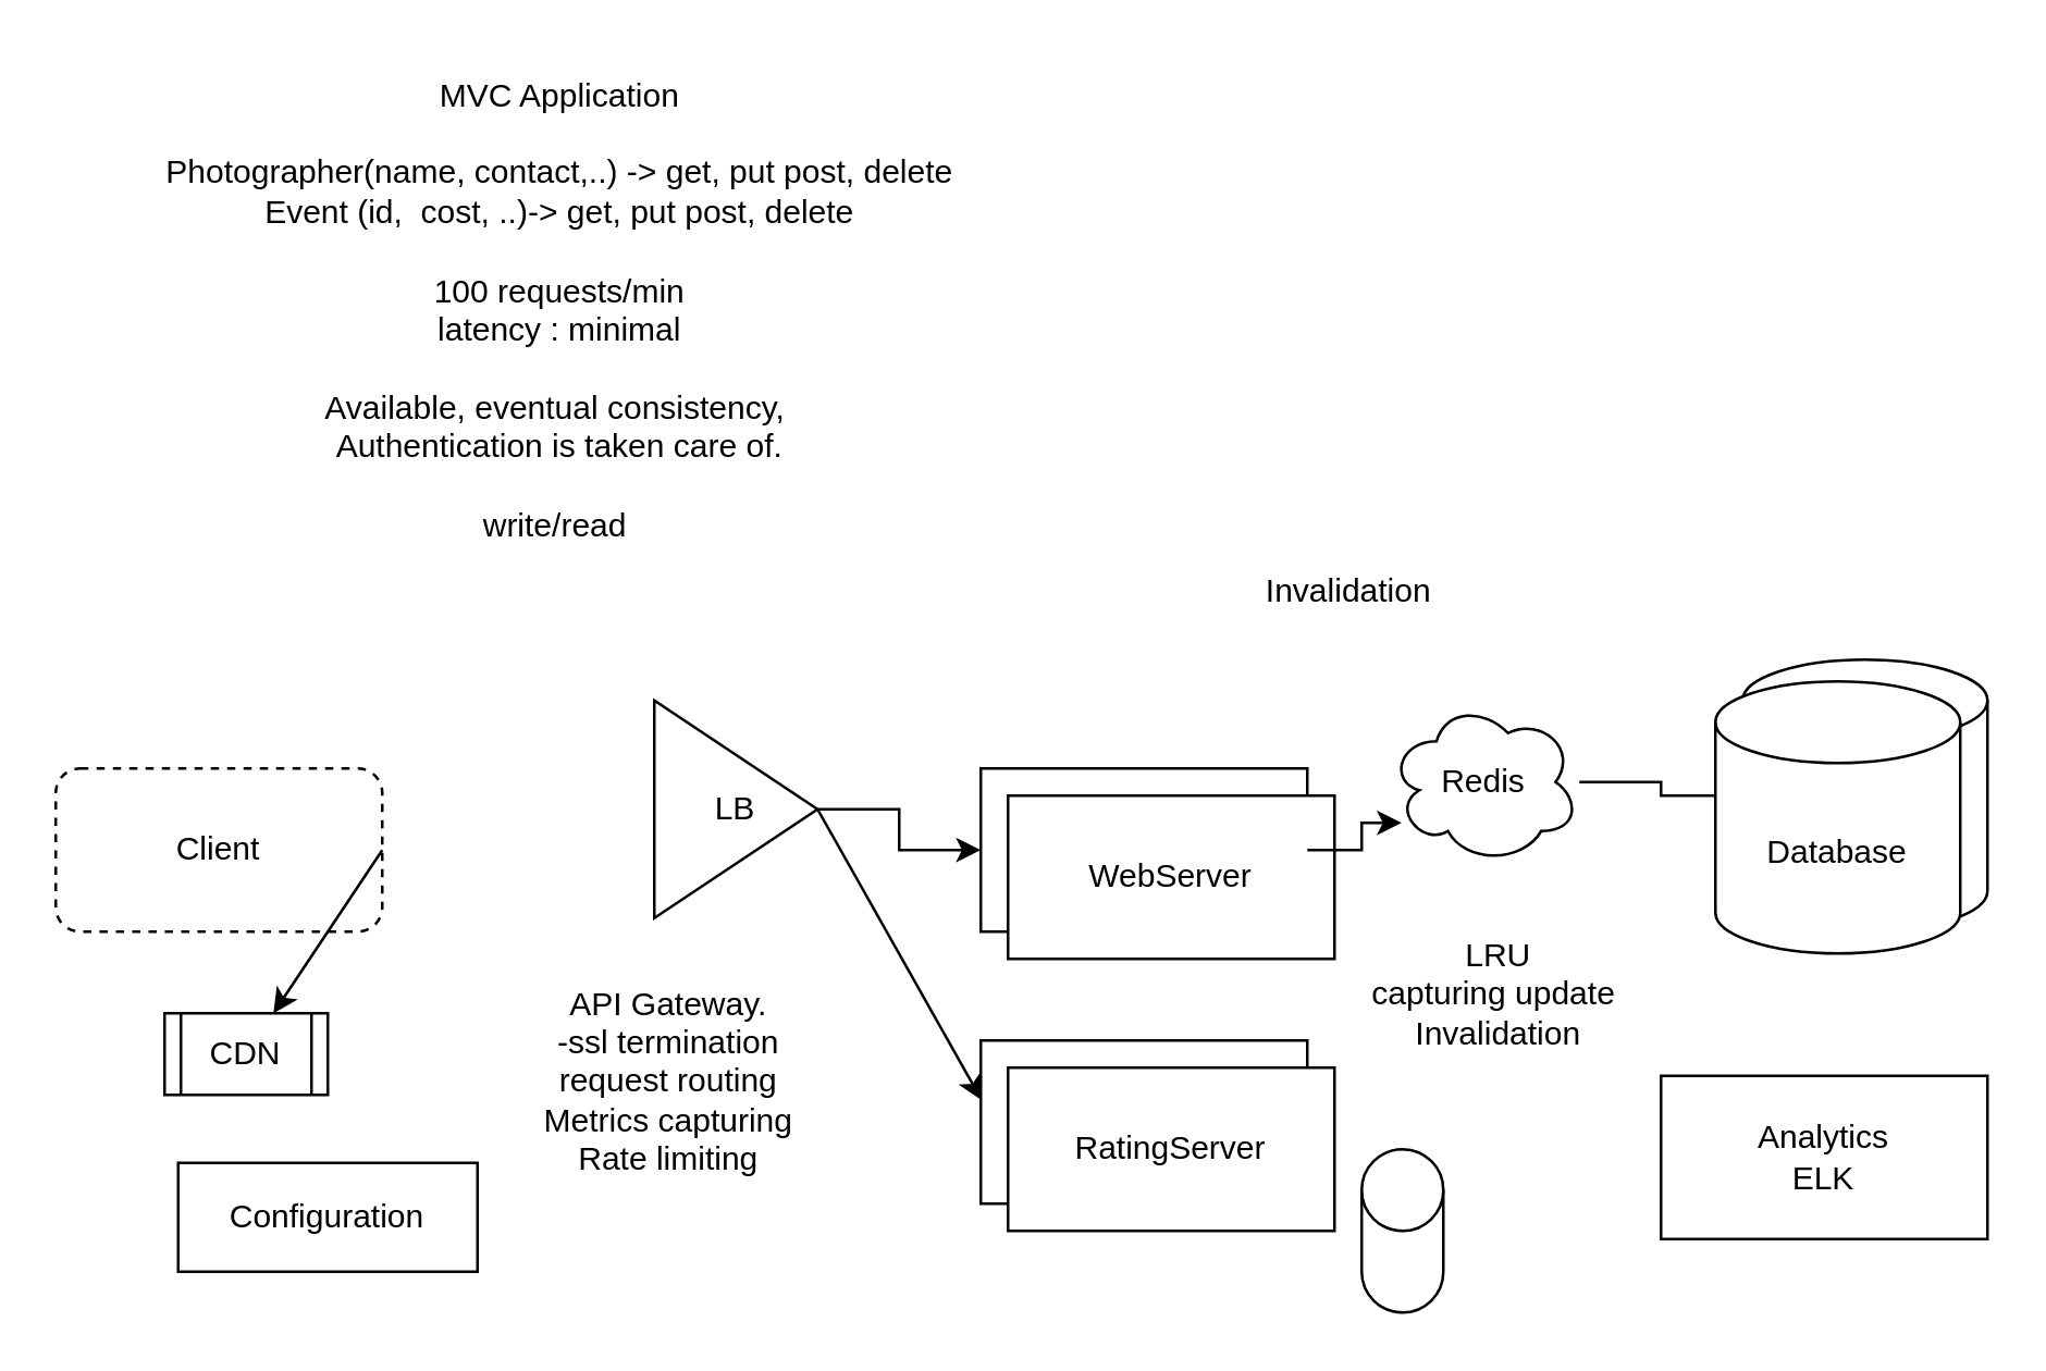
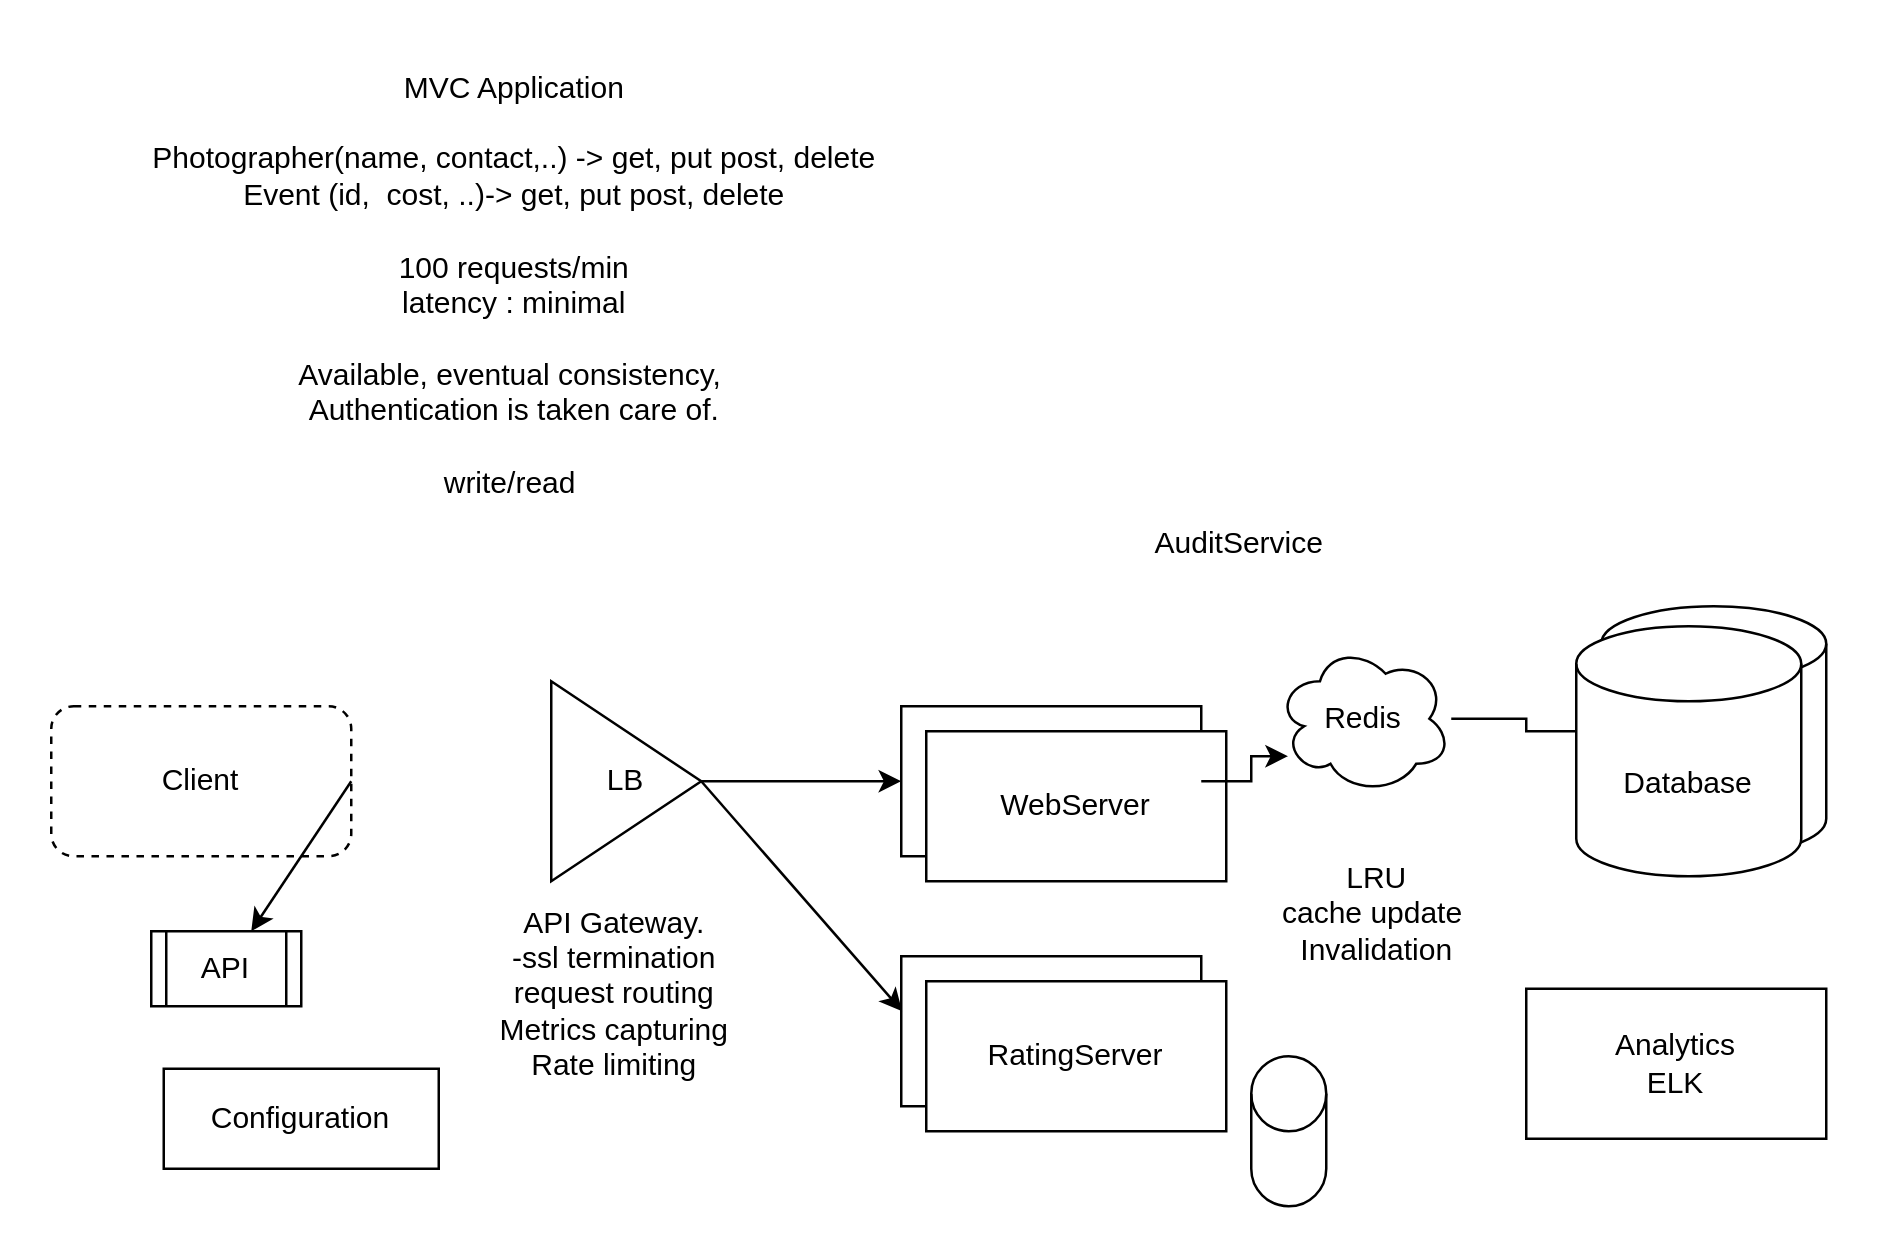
  <mxCell id="0" />
  <mxCell id="1" parent="0" />
  <mxCell id="2" value="&lt;div&gt;MVC Application&lt;/div&gt;&lt;div&gt;&lt;br&gt;&lt;/div&gt;&lt;div&gt;Photographer(name, contact,..) -&amp;gt; get, put post, delete&lt;/div&gt;&lt;div&gt;Event (id,&amp;nbsp; cost, ..)-&amp;gt;&amp;nbsp;&lt;span style=&quot;background-color: initial;&quot;&gt;get, put post, delete&lt;/span&gt;&lt;/div&gt;&lt;div&gt;&lt;span style=&quot;background-color: initial;&quot;&gt;&lt;br&gt;&lt;/span&gt;&lt;/div&gt;&lt;div&gt;&lt;span style=&quot;background-color: initial;&quot;&gt;100 requests/min&lt;/span&gt;&lt;/div&gt;&lt;div&gt;&lt;span style=&quot;background-color: initial;&quot;&gt;latency : minimal&lt;/span&gt;&lt;/div&gt;&lt;div&gt;&lt;span style=&quot;background-color: initial;&quot;&gt;&lt;br&gt;&lt;/span&gt;&lt;/div&gt;&lt;div&gt;&lt;span style=&quot;background-color: initial;&quot;&gt;Available, eventual consistency,&amp;nbsp;&lt;/span&gt;&lt;/div&gt;&lt;div&gt;Authentication is taken care of.&lt;/div&gt;&lt;div&gt;&lt;br&gt;&lt;/div&gt;&lt;div&gt;write/read&amp;nbsp;&lt;/div&gt;&lt;div&gt;&lt;br&gt;&lt;/div&gt;&lt;div&gt;&lt;span style=&quot;background-color: initial;&quot;&gt;&amp;nbsp;&lt;/span&gt;&lt;br&gt;&lt;/div&gt;&lt;div&gt;&lt;br&gt;&lt;/div&gt;" style="text;html=1;align=center;verticalAlign=middle;resizable=0;points=[];autosize=1;strokeColor=none;fillColor=none;" vertex="1" parent="1"><mxGeometry x="50" y="20" width="310" height="230" as="geometry" /></mxCell>
  <mxCell id="3" value="" style="edgeStyle=orthogonalEdgeStyle;rounded=0;orthogonalLoop=1;jettySize=auto;html=1;" edge="1" parent="1" source="14" target="5"><mxGeometry relative="1" as="geometry" /></mxCell>
  <mxCell id="4" value="WebServer" style="rounded=0;whiteSpace=wrap;html=1;" vertex="1" parent="1"><mxGeometry x="360" y="282" width="120" height="60" as="geometry" /></mxCell>
  <mxCell id="5" value="Database" style="shape=cylinder3;whiteSpace=wrap;html=1;boundedLbl=1;backgroundOutline=1;size=15;" vertex="1" parent="1"><mxGeometry x="640" y="242" width="90" height="100" as="geometry" /></mxCell>
  <mxCell id="6" value="" style="edgeStyle=orthogonalEdgeStyle;rounded=0;orthogonalLoop=1;jettySize=auto;html=1;" edge="1" parent="1" source="7" target="4"><mxGeometry relative="1" as="geometry" /></mxCell>
- <mxCell id="7" value="LB" style="triangle;whiteSpace=wrap;html=1;" vertex="1" parent="1"><mxGeometry x="240" y="257" width="60" height="80" as="geometry" /></mxCell>
+ <mxCell id="7" value="LB" style="triangle;whiteSpace=wrap;html=1;" vertex="1" parent="1"><mxGeometry x="220" y="272" width="60" height="80" as="geometry" /></mxCell>
  <mxCell id="8" value="Client" style="rounded=1;whiteSpace=wrap;html=1;dashed=1;" vertex="1" parent="1"><mxGeometry x="20" y="282" width="120" height="60" as="geometry" /></mxCell>
  <mxCell id="9" value="" style="endArrow=classic;html=1;rounded=0;exitX=1;exitY=0.5;exitDx=0;exitDy=0;" edge="1" parent="1" source="8" target="16"><mxGeometry width="50" height="50" relative="1" as="geometry"><mxPoint x="440" y="282" as="sourcePoint" /><mxPoint x="490" y="232" as="targetPoint" /></mxGeometry></mxCell>
  <mxCell id="10" value="WebServer" style="rounded=0;whiteSpace=wrap;html=1;" vertex="1" parent="1"><mxGeometry x="370" y="292" width="120" height="60" as="geometry" /></mxCell>
  <mxCell id="11" value="Database" style="shape=cylinder3;whiteSpace=wrap;html=1;boundedLbl=1;backgroundOutline=1;size=15;" vertex="1" parent="1"><mxGeometry x="630" y="250" width="90" height="100" as="geometry" /></mxCell>
  <mxCell id="12" value="API Gateway.&lt;div&gt;-ssl termination&lt;/div&gt;&lt;div&gt;request routing&lt;/div&gt;&lt;div&gt;Metrics capturing&lt;/div&gt;&lt;div&gt;Rate limiting&lt;/div&gt;" style="text;html=1;align=center;verticalAlign=middle;resizable=0;points=[];autosize=1;strokeColor=none;fillColor=none;" vertex="1" parent="1"><mxGeometry x="190" y="352" width="110" height="90" as="geometry" /></mxCell>
  <mxCell id="13" value="" style="edgeStyle=orthogonalEdgeStyle;rounded=0;orthogonalLoop=1;jettySize=auto;html=1;" edge="1" parent="1" source="4" target="14"><mxGeometry relative="1" as="geometry"><mxPoint x="480" y="312" as="sourcePoint" /><mxPoint x="640" y="292" as="targetPoint" /><Array as="points"><mxPoint x="500" y="312" /><mxPoint x="500" y="302" /></Array></mxGeometry></mxCell>
  <mxCell id="14" value="Redis" style="ellipse;shape=cloud;whiteSpace=wrap;html=1;" vertex="1" parent="1"><mxGeometry x="510" y="257" width="70" height="60" as="geometry" /></mxCell>
- <mxCell id="15" value="LRU&lt;div&gt;capturing update&amp;nbsp;&lt;/div&gt;&lt;div&gt;Invalidation&lt;/div&gt;" style="text;html=1;align=center;verticalAlign=middle;resizable=0;points=[];autosize=1;strokeColor=none;fillColor=none;" vertex="1" parent="1"><mxGeometry x="500" y="335" width="100" height="60" as="geometry" /></mxCell>
- <mxCell id="16" value="CDN" style="shape=process;whiteSpace=wrap;html=1;backgroundOutline=1;" vertex="1" parent="1"><mxGeometry x="60" y="372" width="60" height="30" as="geometry" /></mxCell>
+ <mxCell id="15" value="LRU&lt;div&gt;cache update&amp;nbsp;&lt;/div&gt;&lt;div&gt;Invalidation&lt;/div&gt;" style="text;html=1;align=center;verticalAlign=middle;resizable=0;points=[];autosize=1;strokeColor=none;fillColor=none;" vertex="1" parent="1"><mxGeometry x="500" y="335" width="100" height="60" as="geometry" /></mxCell>
+ <mxCell id="16" value="API" style="shape=process;whiteSpace=wrap;html=1;backgroundOutline=1;" vertex="1" parent="1"><mxGeometry x="60" y="372" width="60" height="30" as="geometry" /></mxCell>
  <mxCell id="17" value="Analytics&lt;div&gt;ELK&lt;/div&gt;" style="rounded=0;whiteSpace=wrap;html=1;" vertex="1" parent="1"><mxGeometry x="610" y="395" width="120" height="60" as="geometry" /></mxCell>
  <mxCell id="18" value="Configuration" style="rounded=0;whiteSpace=wrap;html=1;" vertex="1" parent="1"><mxGeometry x="65" y="427" width="110" height="40" as="geometry" /></mxCell>
  <mxCell id="19" value="RatingServer" style="rounded=0;whiteSpace=wrap;html=1;" vertex="1" parent="1"><mxGeometry x="360" y="382" width="120" height="60" as="geometry" /></mxCell>
  <mxCell id="20" value="" style="endArrow=classic;html=1;rounded=0;entryX=0.003;entryY=0.366;entryDx=0;entryDy=0;entryPerimeter=0;exitX=1;exitY=0.5;exitDx=0;exitDy=0;" edge="1" parent="1" source="7" target="19"><mxGeometry width="50" height="50" relative="1" as="geometry"><mxPoint x="440" y="282" as="sourcePoint" /><mxPoint x="490" y="232" as="targetPoint" /></mxGeometry></mxCell>
  <mxCell id="21" value="RatingServer" style="rounded=0;whiteSpace=wrap;html=1;" vertex="1" parent="1"><mxGeometry x="370" y="392" width="120" height="60" as="geometry" /></mxCell>
  <mxCell id="22" value="" style="shape=cylinder3;whiteSpace=wrap;html=1;boundedLbl=1;backgroundOutline=1;size=15;" vertex="1" parent="1"><mxGeometry x="500" y="422" width="30" height="60" as="geometry" /></mxCell>
- <mxCell id="23" value="Invalidation" style="text;html=1;align=center;verticalAlign=middle;resizable=0;points=[];autosize=1;strokeColor=none;fillColor=none;" vertex="1" parent="1"><mxGeometry x="450" y="202" width="90" height="30" as="geometry" /></mxCell>
+ <mxCell id="23" value="AuditService" style="text;html=1;align=center;verticalAlign=middle;resizable=0;points=[];autosize=1;strokeColor=none;fillColor=none;" vertex="1" parent="1"><mxGeometry x="450" y="202" width="90" height="30" as="geometry" /></mxCell>
